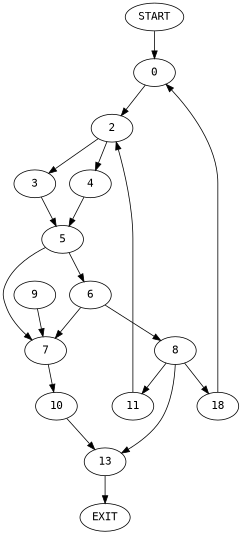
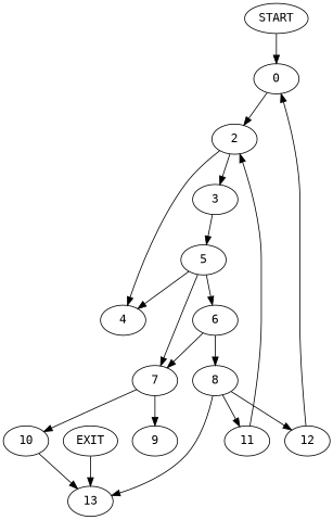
  digraph {
    fontname="DejaVu Sans Mono"
    node [fontname="DejaVu Sans Mono"]
    edge [fontname="DejaVu Sans Mono"]
    n1 [label=START]
    n2 [label=0]
    2
    n4 [label=EXIT]
    3
    4
    5
    6
    7
    8
    9
    10
    11
-   12 [label=18]
+   12
    13
    n1 -> n2
    n2 -> 2
    2 -> 3
    2 -> 4
    3 -> 5
-   4 -> 5
+   5 -> 4
    5 -> 6
    5 -> 7
    6 -> 7
    6 -> 8
-   9 -> 7
+   7 -> 9
    7 -> 10
    8 -> 11
    8 -> 12
    8 -> 13
    10 -> 13
    11 -> 2
    12 -> n2
-   13 -> n4
+   n4 -> 13
  }
